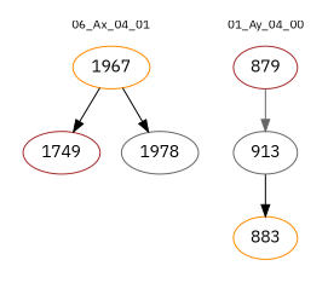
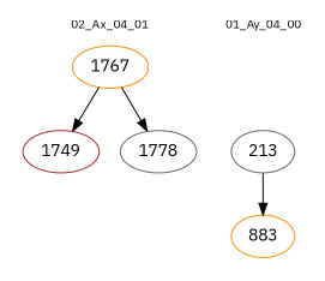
  digraph {
    fontname="IBM Plex Sans"
    node [color=darkorange fontname="IBM Plex Sans"]
    edge [color=black fontname="IBM Plex Sans"]
-   n1 [label=1967]
+   n1 [label=1767]
    n2 [color=brown label=1749]
-   n3 [color=gray40 label=1978]
-   n4 [color=brown label=879]
+   n3 [color=gray40 label=1778]
    n5 [label=883]
-   n6 [color=gray40 label=913]
+   n6 [color=gray40 label=213]
    subgraph cluster_1 {
      color=white
      fontsize=10
-     label="06_Ax_04_01"
+     label="02_Ax_04_01"
      n1
      n2
      n3
    }
    subgraph cluster_2 {
      color=white
      fontsize=10
      label="01_Ay_04_00"
-     n4
      n5
      n6
    }
    n1 -> n2
    n1 -> n3
-   n4 -> n6 [color=gray40]
    n6 -> n5
  }
